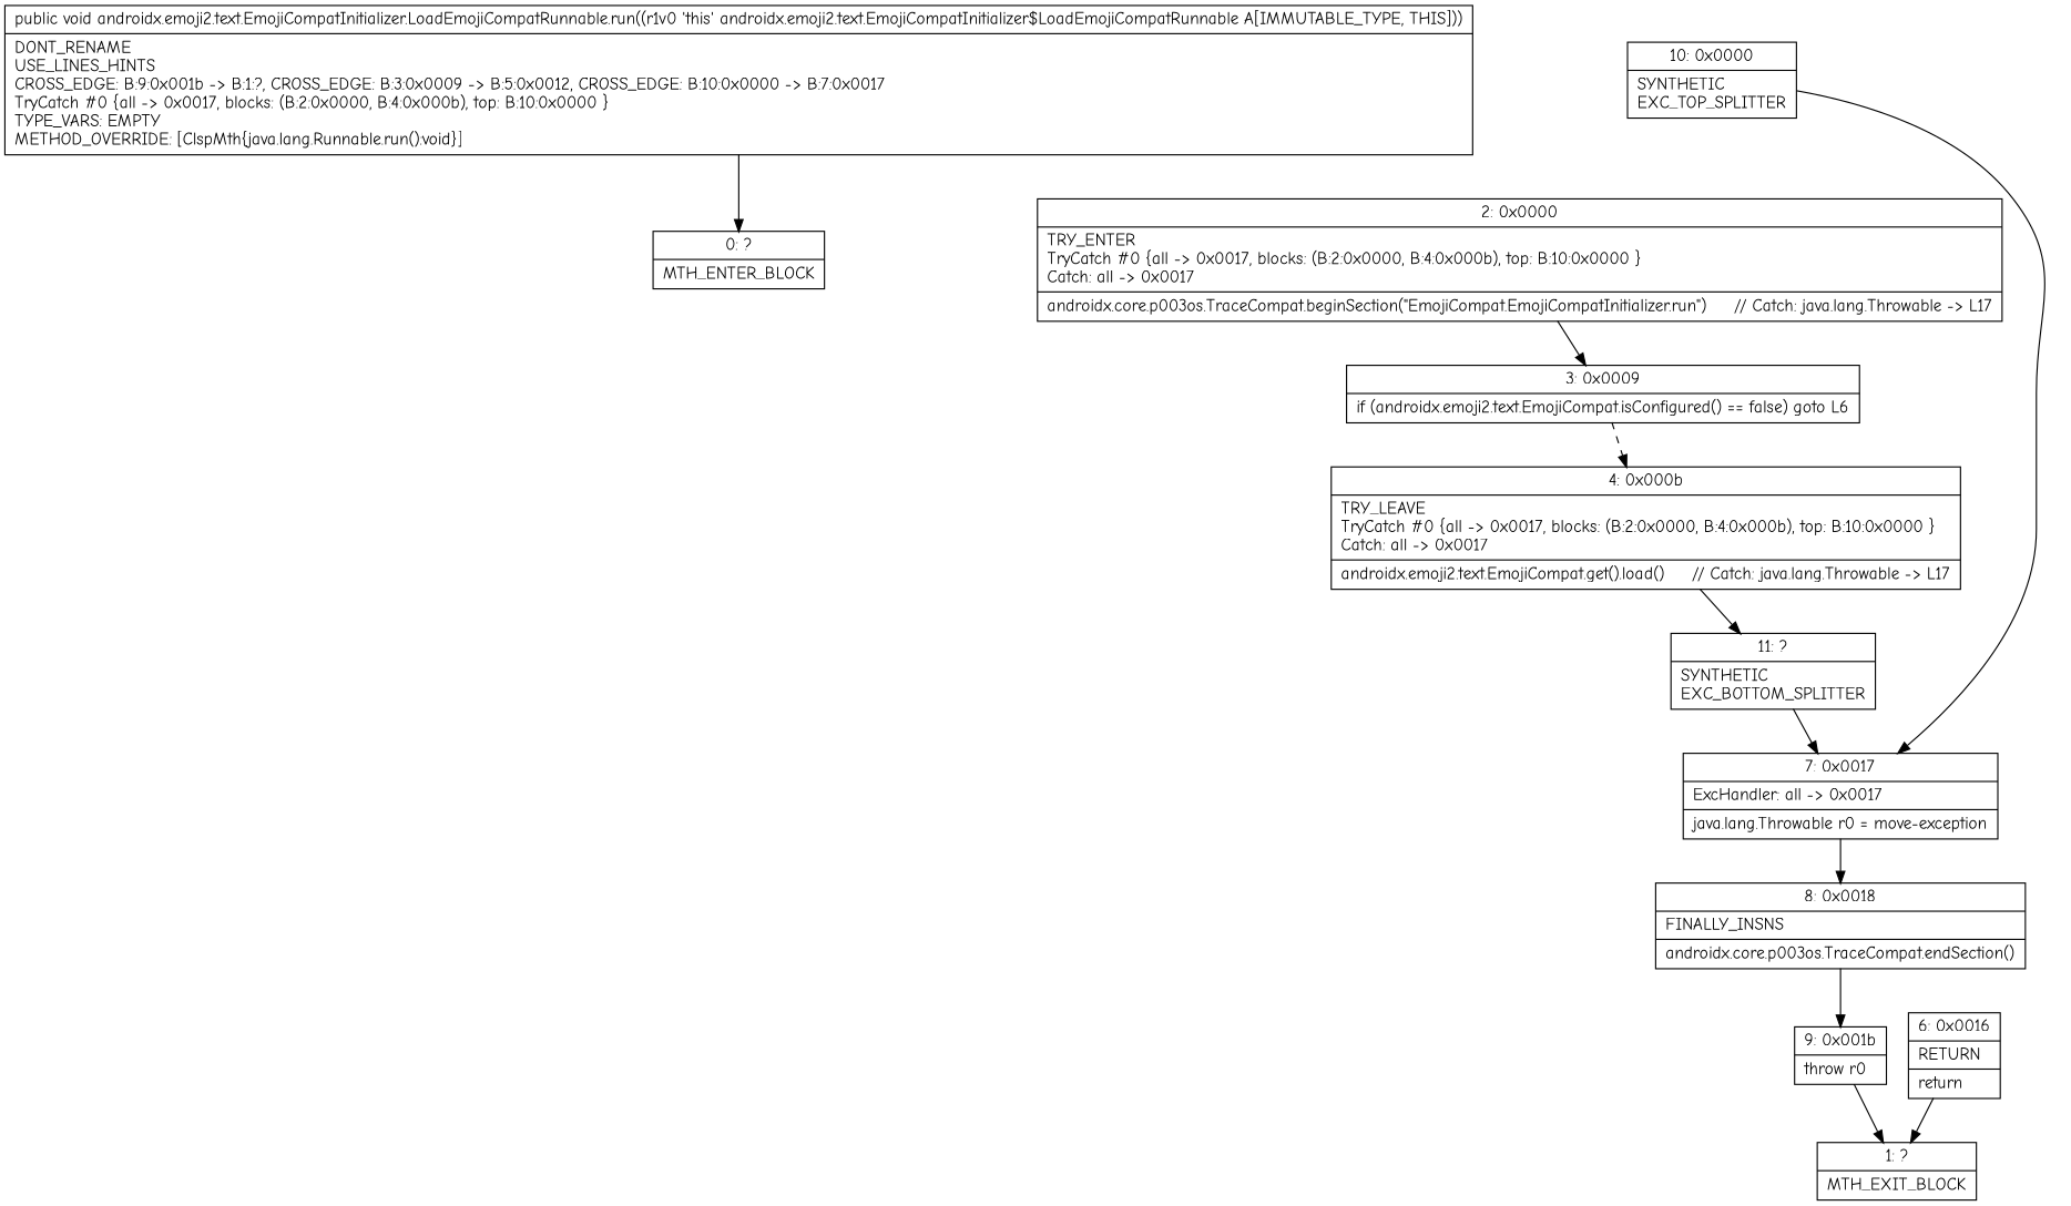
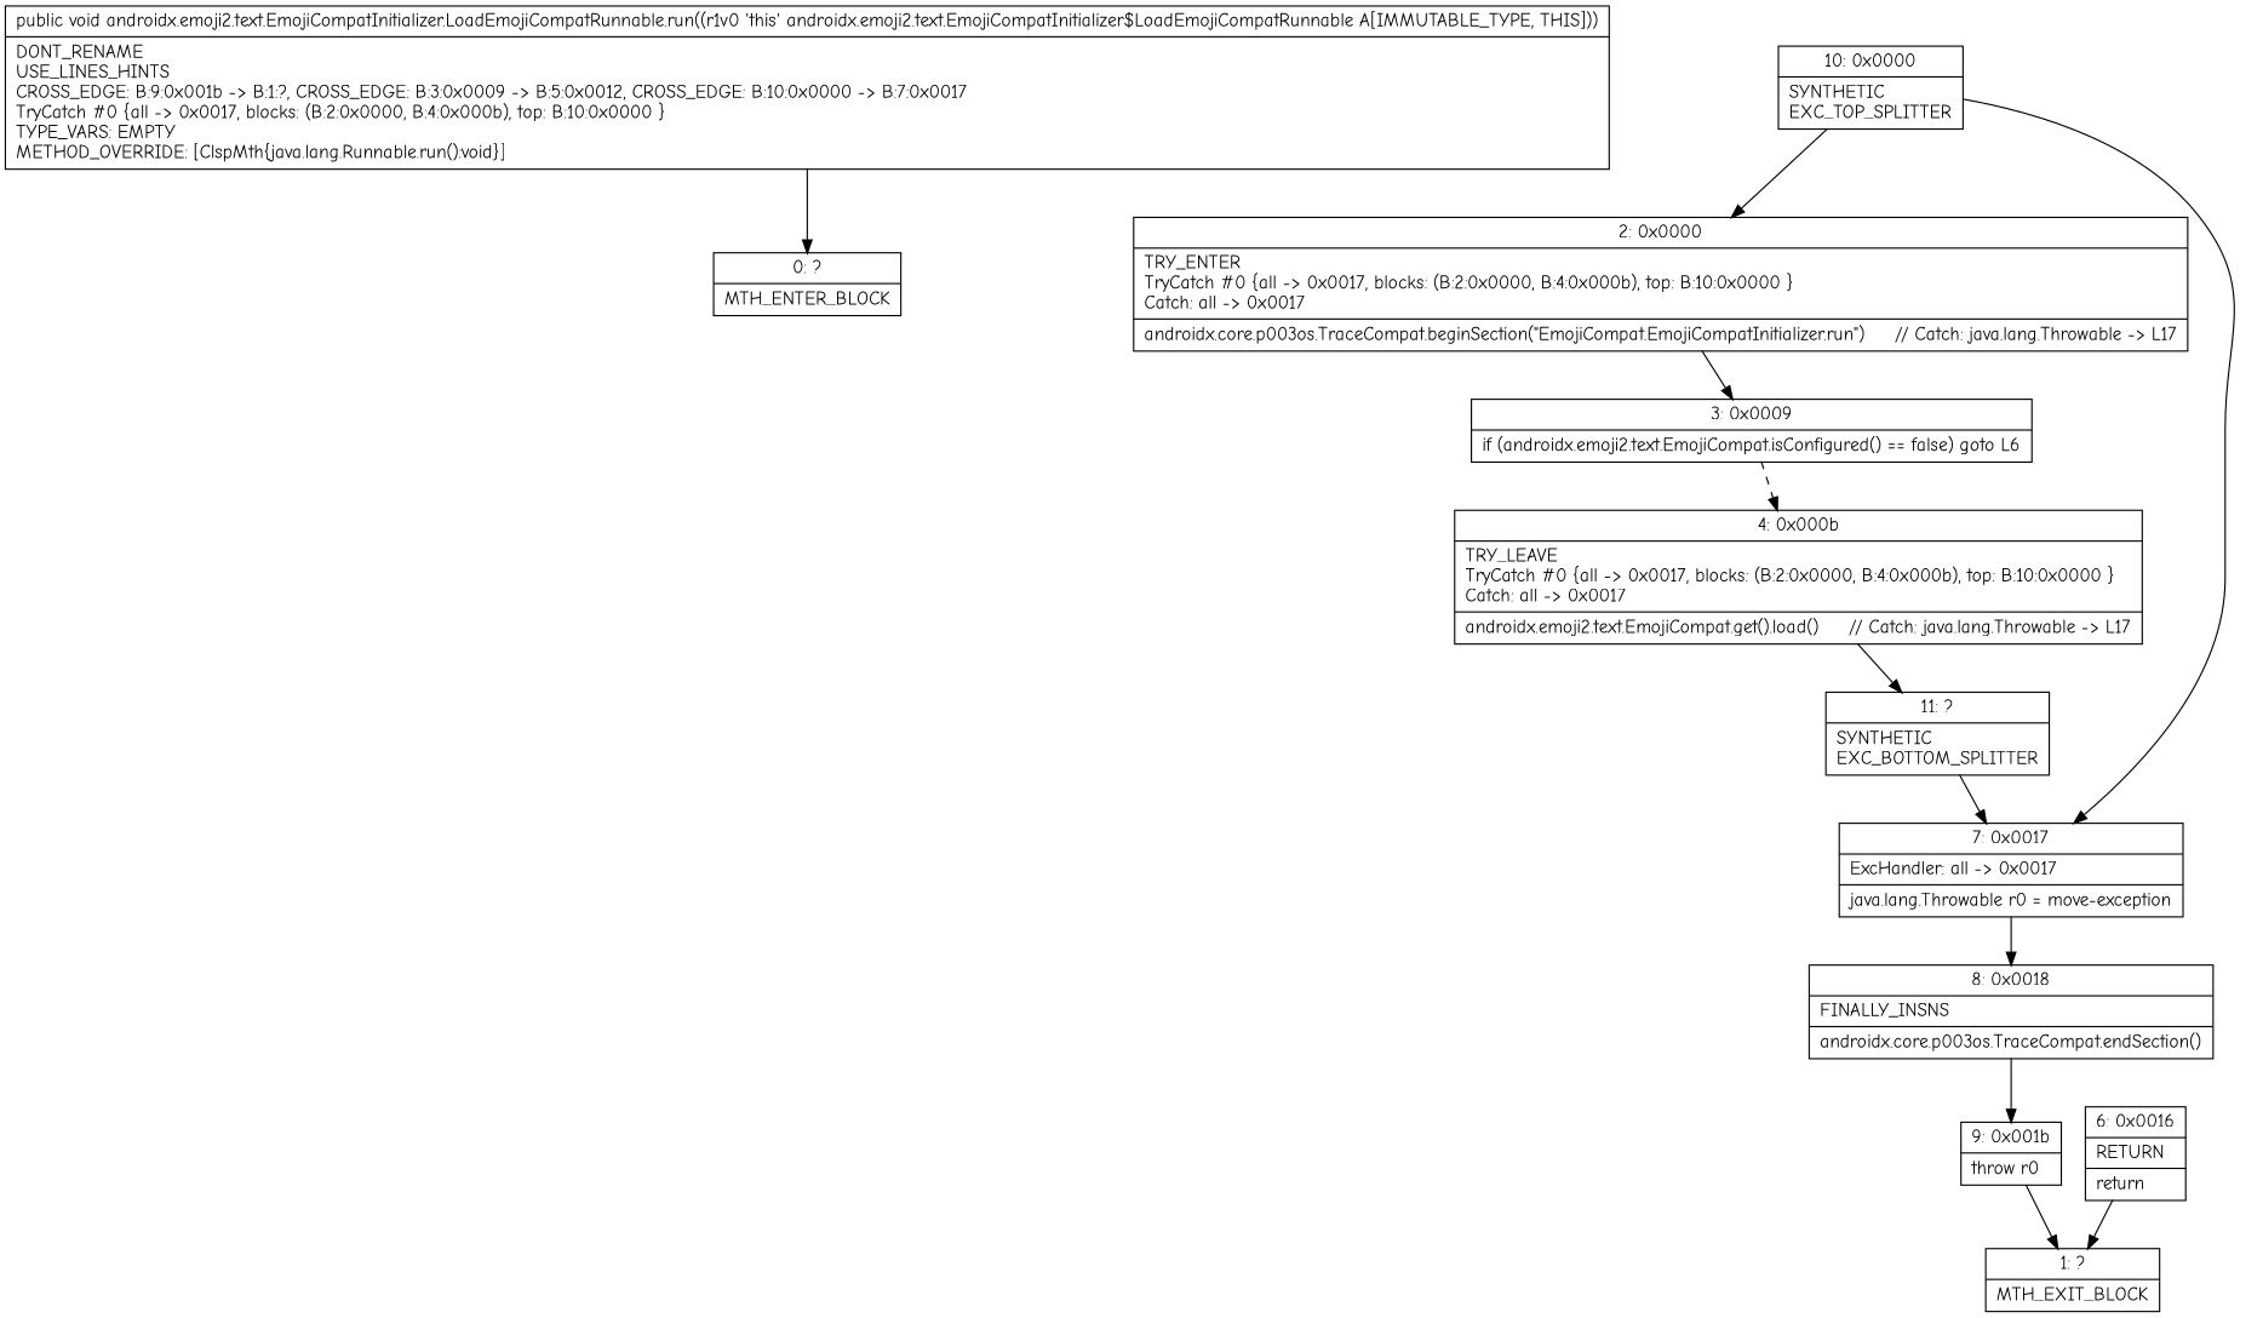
  digraph {
    fontname="Comic Neue"
    node [fontname="Comic Neue" shape=record]
    edge [fontname="Comic Neue"]
    n1 [label="{0\:\ ?|MTH_ENTER_BLOCK\l}"]
    n2 [label="{10\:\ 0x0000|SYNTHETIC\lEXC_TOP_SPLITTER\l}"]
    n3 [label="{2\:\ 0x0000|TRY_ENTER\lTryCatch #0 \{all \-\> 0x0017, blocks: (B:2:0x0000, B:4:0x000b), top: B:10:0x0000 \}\lCatch: all \-\> 0x0017\l|androidx.core.p003os.TraceCompat.beginSection(\"EmojiCompat.EmojiCompatInitializer.run\")     \/\/ Catch: java.lang.Throwable \-\> L17\l}"]
    n4 [label="{7\:\ 0x0017|ExcHandler: all \-\> 0x0017\l|java.lang.Throwable r0 = move\-exception\l}"]
    n5 [label="{3\:\ 0x0009|if (androidx.emoji2.text.EmojiCompat.isConfigured() == false) goto L6\l}"]
    n6 [label="{8\:\ 0x0018|FINALLY_INSNS\l|androidx.core.p003os.TraceCompat.endSection()\l}"]
    n7 [label="{4\:\ 0x000b|TRY_LEAVE\lTryCatch #0 \{all \-\> 0x0017, blocks: (B:2:0x0000, B:4:0x000b), top: B:10:0x0000 \}\lCatch: all \-\> 0x0017\l|androidx.emoji2.text.EmojiCompat.get().load()     \/\/ Catch: java.lang.Throwable \-\> L17\l}"]
    n8 [label="{11\:\ ?|SYNTHETIC\lEXC_BOTTOM_SPLITTER\l}"]
    n9 [label="{6\:\ 0x0016|RETURN\l|return\l}"]
    n10 [label="{1\:\ ?|MTH_EXIT_BLOCK\l}"]
    n11 [label="{9\:\ 0x001b|throw r0\l}"]
    n12 [label="{public void androidx.emoji2.text.EmojiCompatInitializer.LoadEmojiCompatRunnable.run((r1v0 'this' androidx.emoji2.text.EmojiCompatInitializer$LoadEmojiCompatRunnable A[IMMUTABLE_TYPE, THIS]))  | DONT_RENAME\lUSE_LINES_HINTS\lCROSS_EDGE: B:9:0x001b \-\> B:1:?, CROSS_EDGE: B:3:0x0009 \-\> B:5:0x0012, CROSS_EDGE: B:10:0x0000 \-\> B:7:0x0017\lTryCatch #0 \{all \-\> 0x0017, blocks: (B:2:0x0000, B:4:0x000b), top: B:10:0x0000 \}\lTYPE_VARS: EMPTY\lMETHOD_OVERRIDE: [ClspMth\{java.lang.Runnable.run():void\}]\l}"]
+   n2 -> n3
    n2 -> n4
    n3 -> n5
    n4 -> n6
    n5 -> n7 [style=dashed]
    n6 -> n11
    n7 -> n8
    n8 -> n4
    n9 -> n10
    n11 -> n10
    n12 -> n1
  }
